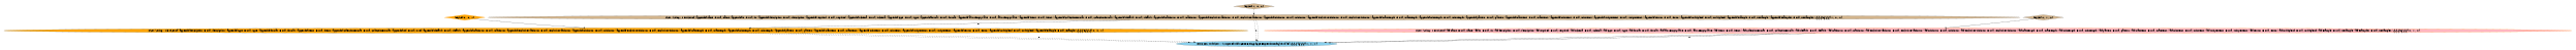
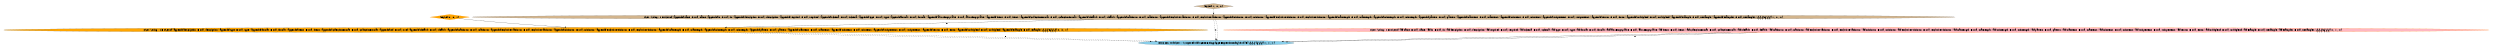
  digraph {
    node [fillcolor=tan shape=ellipse style=filled color=gray40]
    edge [style=solid arrowhead=normal]
    n1 [fillcolor=lightpink label="ASet<String> s = ASet.of().aif(name != null,\"name\").aif(in != null,\"in\").aif(description != null,\"description\").aif(required != null,\"required\").aif(schema != null,\"schema\").aif(type != null,\"type\").aif(format != null,\"format\").aif(allowEmptyValue != null,\"allowEmptyValue\").aif(items != null,\"items\").aif(collectionFormat != null,\"collectionFormat\").aif(_default != null,\"default\").aif(maximum != null,\"maximum\").aif(exclusiveMaximum != null,\"exclusiveMaximum\").aif(minimum != null,\"minimum\").aif(exclusiveMinimum != null,\"exclusiveMinimum\").aif(maxLength != null,\"maxLength\").aif(minLength != null,\"minLength\").aif(pattern != null,\"pattern\").aif(maxItems != null,\"maxItems\").aif(minItems != null,\"minItems\").aif(uniqueItems != null,\"uniqueItems\").aif(_enum != null,\"enum\").aif(multipleOf != null,\"multipleOf\").aif(example != null,\"x-example\").aif(examples != null,\"x-examples\")@@@3@@@['0', '1', '0']" color=darkorange]
    n2 [fillcolor=skyblue label="return new MultiSet<>(s,super.edu.fdu.CPPDG.tinypdg.pe.ExpressionInfo@151d454)@@@4@@@['1', '1', '1']"]
    n3 [fillcolor=orange label="ASet<String> s = ASet.of().appendIf(description != null,\"description\").appendIf(type != null,\"type\").appendIf(format != null,\"format\").appendIf(items != null,\"items\").appendIf(collectionFormat != null,\"collectionFormat\").appendIf(ref != null,\"$ref\").appendIf(_default != null,\"default\").appendIf(maximum != null,\"maximum\").appendIf(exclusiveMaximum != null,\"exclusiveMaximum\").appendIf(minimum != null,\"minimum\").appendIf(exclusiveMinimum != null,\"exclusiveMinimum\").appendIf(maxLength != null,\"maxLength\").appendIf(minLength != null,\"minLength\").appendIf(pattern != null,\"pattern\").appendIf(maxItems != null,\"maxItems\").appendIf(minItems != null,\"minItems\").appendIf(uniqueItems != null,\"uniqueItems\").appendIf(_enum != null,\"enum\").appendIf(multipleOf != null,\"multipleOf\").appendIf(example != null,\"example\")@@@3@@@['0', '0', '1']"]
    n4 [fillcolor=orange label="keySet['0', '0', '1']" shape=diamond color=darkorange]
-   n5 [label="keySet['0', '1', '0']" shape=diamond]
    n6 [label="keySet['1', '0', '0']" shape=diamond]
    n7 [label="ASet<String> s = ASet.of().appendIf(name != null,\"name\").appendIf(in != null,\"in\").appendIf(description != null,\"description\").appendIf(required != null,\"required\").appendIf(schema != null,\"schema\").appendIf(type != null,\"type\").appendIf(format != null,\"format\").appendIf(allowEmptyValue != null,\"allowEmptyValue\").appendIf(items != null,\"items\").appendIf(collectionFormat != null,\"collectionFormat\").appendIf(_default != null,\"default\").appendIf(maximum != null,\"maximum\").appendIf(exclusiveMaximum != null,\"exclusiveMaximum\").appendIf(minimum != null,\"minimum\").appendIf(exclusiveMinimum != null,\"exclusiveMinimum\").appendIf(maxLength != null,\"maxLength\").appendIf(minLength != null,\"minLength\").appendIf(pattern != null,\"pattern\").appendIf(maxItems != null,\"maxItems\").appendIf(minItems != null,\"minItems\").appendIf(uniqueItems != null,\"uniqueItems\").appendIf(_enum != null,\"enum\").appendIf(multipleOf != null,\"multipleOf\").appendIf(example != null,\"x-example\").appendIf(examples != null,\"x-examples\")@@@3@@@['1', '0', '0']"]
    n1 -> n2
    n1 -> n2 [label=s arrowhead=tee]
    n3 -> n2 [style=dashed]
    n3 -> n2 [label=s style=dashed]
    n4 -> n3 [arrowhead=tee]
-   n5 -> n1 [arrowhead=tee]
    n6 -> n7 [style=dashed]
    n7 -> n2 [label=s style=dashed]
    n7 -> n2 [style=dashed arrowhead=tee]
    n7 -> n3 [label=0]
  }
